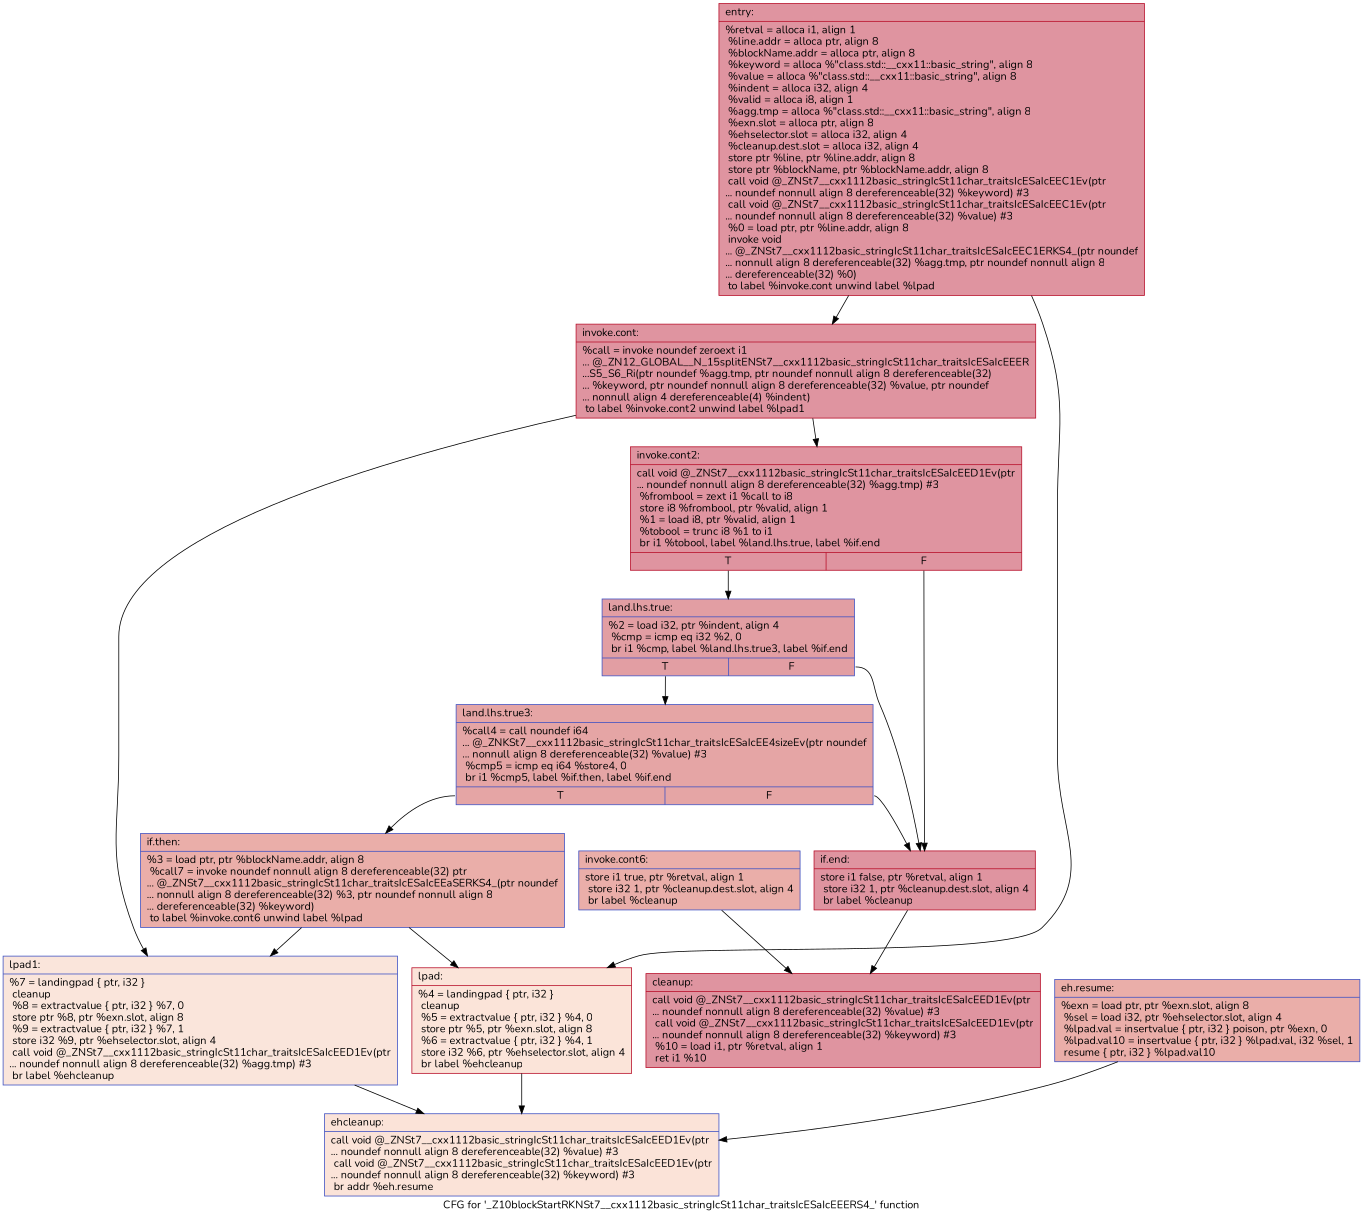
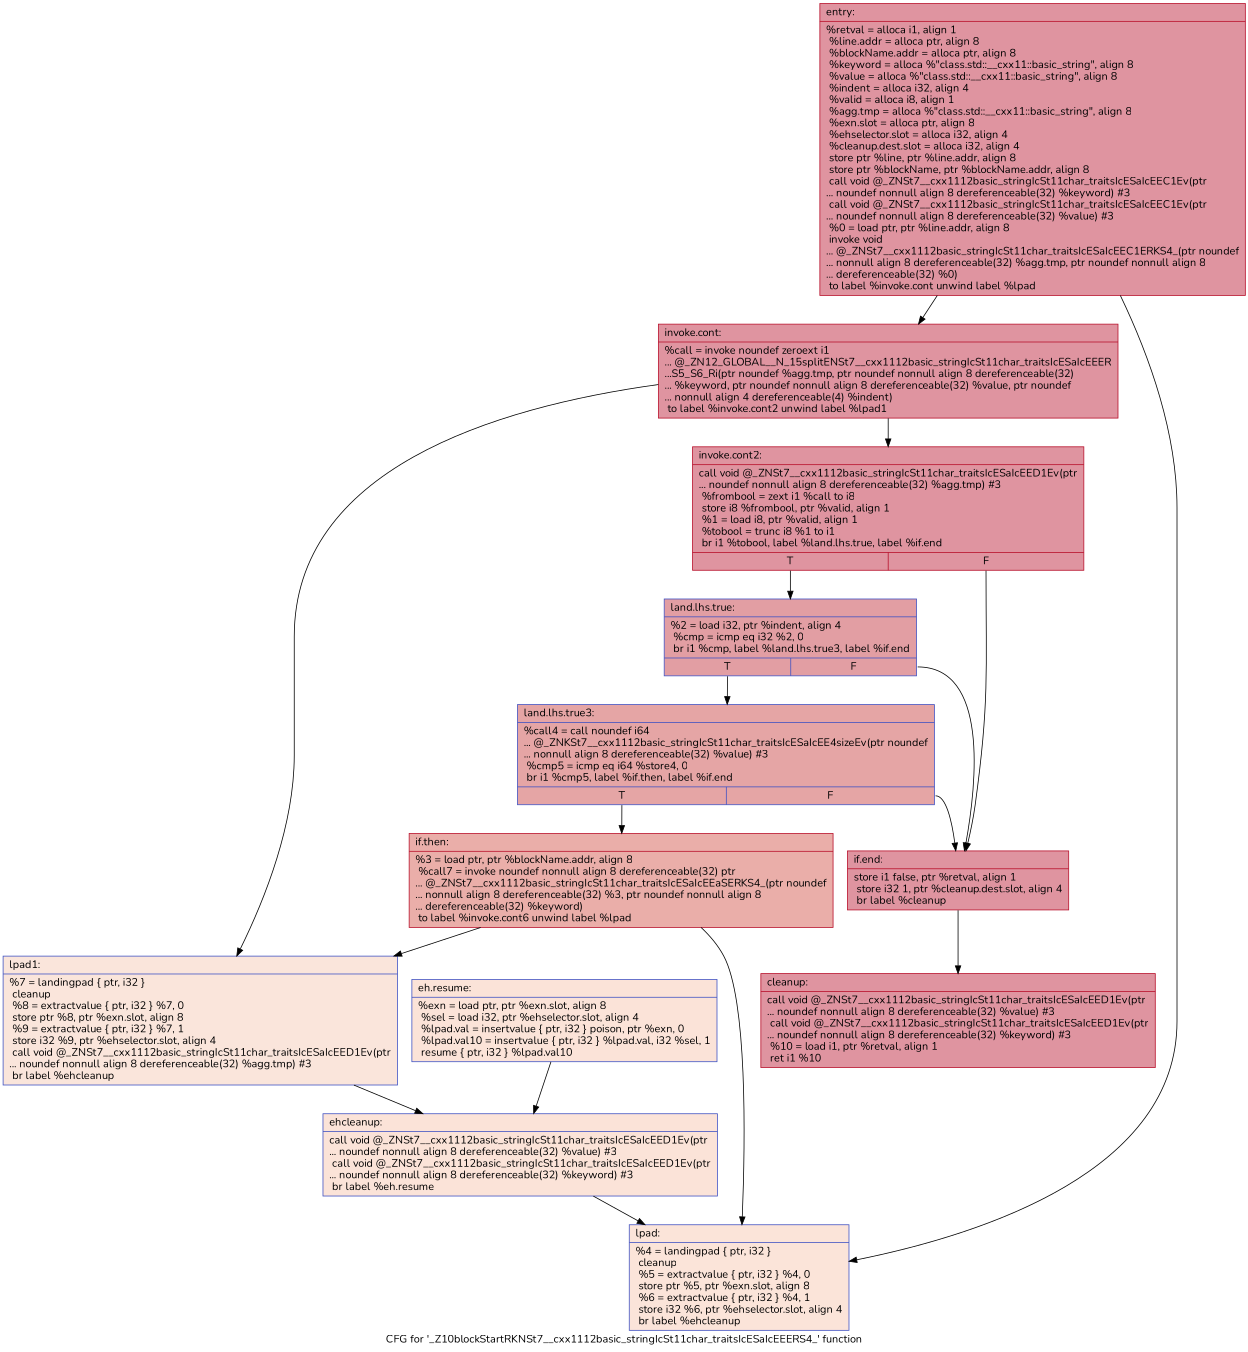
  digraph {
    fontname=Nunito
    label="CFG for '_Z10blockStartRKNSt7__cxx1112basic_stringIcSt11char_traitsIcESaIcEEERS4_' function"
    node [color="#3d50c3ff" fillcolor="#b70d2870" fontname=Nunito shape=record style=filled]
    edge [fontname=Nunito]
    n1 [color="#b70d28ff" label="{entry:\l|  %retval = alloca i1, align 1\l  %line.addr = alloca ptr, align 8\l  %blockName.addr = alloca ptr, align 8\l  %keyword = alloca %\"class.std::__cxx11::basic_string\", align 8\l  %value = alloca %\"class.std::__cxx11::basic_string\", align 8\l  %indent = alloca i32, align 4\l  %valid = alloca i8, align 1\l  %agg.tmp = alloca %\"class.std::__cxx11::basic_string\", align 8\l  %exn.slot = alloca ptr, align 8\l  %ehselector.slot = alloca i32, align 4\l  %cleanup.dest.slot = alloca i32, align 4\l  store ptr %line, ptr %line.addr, align 8\l  store ptr %blockName, ptr %blockName.addr, align 8\l  call void @_ZNSt7__cxx1112basic_stringIcSt11char_traitsIcESaIcEEC1Ev(ptr\l... noundef nonnull align 8 dereferenceable(32) %keyword) #3\l  call void @_ZNSt7__cxx1112basic_stringIcSt11char_traitsIcESaIcEEC1Ev(ptr\l... noundef nonnull align 8 dereferenceable(32) %value) #3\l  %0 = load ptr, ptr %line.addr, align 8\l  invoke void\l... @_ZNSt7__cxx1112basic_stringIcSt11char_traitsIcESaIcEEC1ERKS4_(ptr noundef\l... nonnull align 8 dereferenceable(32) %agg.tmp, ptr noundef nonnull align 8\l... dereferenceable(32) %0)\l          to label %invoke.cont unwind label %lpad\l}"]
    n2 [color="#b70d28ff" label="{invoke.cont:\l|  %call = invoke noundef zeroext i1\l... @_ZN12_GLOBAL__N_15splitENSt7__cxx1112basic_stringIcSt11char_traitsIcESaIcEEER\l...S5_S6_Ri(ptr noundef %agg.tmp, ptr noundef nonnull align 8 dereferenceable(32)\l... %keyword, ptr noundef nonnull align 8 dereferenceable(32) %value, ptr noundef\l... nonnull align 4 dereferenceable(4) %indent)\l          to label %invoke.cont2 unwind label %lpad1\l}"]
-   n3 [color="#b70d28ff" fillcolor="#f5c1a970" label="{lpad:\l|  %4 = landingpad \{ ptr, i32 \}\l          cleanup\l  %5 = extractvalue \{ ptr, i32 \} %4, 0\l  store ptr %5, ptr %exn.slot, align 8\l  %6 = extractvalue \{ ptr, i32 \} %4, 1\l  store i32 %6, ptr %ehselector.slot, align 4\l  br label %ehcleanup\l}"]
+   n3 [fillcolor="#f5c1a970" label="{lpad:\l|  %4 = landingpad \{ ptr, i32 \}\l          cleanup\l  %5 = extractvalue \{ ptr, i32 \} %4, 0\l  store ptr %5, ptr %exn.slot, align 8\l  %6 = extractvalue \{ ptr, i32 \} %4, 1\l  store i32 %6, ptr %ehselector.slot, align 4\l  br label %ehcleanup\l}"]
    n4 [color="#b70d28ff" label="{invoke.cont2:\l|  call void @_ZNSt7__cxx1112basic_stringIcSt11char_traitsIcESaIcEED1Ev(ptr\l... noundef nonnull align 8 dereferenceable(32) %agg.tmp) #3\l  %frombool = zext i1 %call to i8\l  store i8 %frombool, ptr %valid, align 1\l  %1 = load i8, ptr %valid, align 1\l  %tobool = trunc i8 %1 to i1\l  br i1 %tobool, label %land.lhs.true, label %if.end\l|{<s0>T|<s1>F}}"]
    n5 [fillcolor="#f4c5ad70" label="{lpad1:\l|  %7 = landingpad \{ ptr, i32 \}\l          cleanup\l  %8 = extractvalue \{ ptr, i32 \} %7, 0\l  store ptr %8, ptr %exn.slot, align 8\l  %9 = extractvalue \{ ptr, i32 \} %7, 1\l  store i32 %9, ptr %ehselector.slot, align 4\l  call void @_ZNSt7__cxx1112basic_stringIcSt11char_traitsIcESaIcEED1Ev(ptr\l... noundef nonnull align 8 dereferenceable(32) %agg.tmp) #3\l  br label %ehcleanup\l}"]
-   n6 [fillcolor="#f6bfa670" label="{ehcleanup:\l|  call void @_ZNSt7__cxx1112basic_stringIcSt11char_traitsIcESaIcEED1Ev(ptr\l... noundef nonnull align 8 dereferenceable(32) %value) #3\l  call void @_ZNSt7__cxx1112basic_stringIcSt11char_traitsIcESaIcEED1Ev(ptr\l... noundef nonnull align 8 dereferenceable(32) %keyword) #3\l  br addr %eh.resume\l}"]
+   n6 [fillcolor="#f6bfa670" label="{ehcleanup:\l|  call void @_ZNSt7__cxx1112basic_stringIcSt11char_traitsIcESaIcEED1Ev(ptr\l... noundef nonnull align 8 dereferenceable(32) %value) #3\l  call void @_ZNSt7__cxx1112basic_stringIcSt11char_traitsIcESaIcEED1Ev(ptr\l... noundef nonnull align 8 dereferenceable(32) %keyword) #3\l  br label %eh.resume\l}"]
    n7 [fillcolor="#be242e70" label="{land.lhs.true:\l|  %2 = load i32, ptr %indent, align 4\l  %cmp = icmp eq i32 %2, 0\l  br i1 %cmp, label %land.lhs.true3, label %if.end\l|{<s0>T|<s1>F}}"]
    n8 [color="#b70d28ff" label="{if.end:\l|  store i1 false, ptr %retval, align 1\l  store i32 1, ptr %cleanup.dest.slot, align 4\l  br label %cleanup\l}"]
    n9 [fillcolor="#c5333470" label="{land.lhs.true3:\l|  %call4 = call noundef i64\l... @_ZNKSt7__cxx1112basic_stringIcSt11char_traitsIcESaIcEE4sizeEv(ptr noundef\l... nonnull align 8 dereferenceable(32) %value) #3\l  %cmp5 = icmp eq i64 %store4, 0\l  br i1 %cmp5, label %if.then, label %if.end\l|{<s0>T|<s1>F}}"]
    n10 [color="#b70d28ff" label="{cleanup:\l|  call void @_ZNSt7__cxx1112basic_stringIcSt11char_traitsIcESaIcEED1Ev(ptr\l... noundef nonnull align 8 dereferenceable(32) %value) #3\l  call void @_ZNSt7__cxx1112basic_stringIcSt11char_traitsIcESaIcEED1Ev(ptr\l... noundef nonnull align 8 dereferenceable(32) %keyword) #3\l  %10 = load i1, ptr %retval, align 1\l  ret i1 %10\l}"]
-   n11 [fillcolor="#d0473d70" label="{if.then:\l|  %3 = load ptr, ptr %blockName.addr, align 8\l  %call7 = invoke noundef nonnull align 8 dereferenceable(32) ptr\l... @_ZNSt7__cxx1112basic_stringIcSt11char_traitsIcESaIcEEaSERKS4_(ptr noundef\l... nonnull align 8 dereferenceable(32) %3, ptr noundef nonnull align 8\l... dereferenceable(32) %keyword)\l          to label %invoke.cont6 unwind label %lpad\l}"]
-   n12 [fillcolor="#d0473d70" label="{invoke.cont6:\l|  store i1 true, ptr %retval, align 1\l  store i32 1, ptr %cleanup.dest.slot, align 4\l  br label %cleanup\l}"]
-   n13 [fillcolor="#d0473d70" label="{eh.resume:\l|  %exn = load ptr, ptr %exn.slot, align 8\l  %sel = load i32, ptr %ehselector.slot, align 4\l  %lpad.val = insertvalue \{ ptr, i32 \} poison, ptr %exn, 0\l  %lpad.val10 = insertvalue \{ ptr, i32 \} %lpad.val, i32 %sel, 1\l  resume \{ ptr, i32 \} %lpad.val10\l}"]
+   n11 [color="#b70d28ff" fillcolor="#d0473d70" label="{if.then:\l|  %3 = load ptr, ptr %blockName.addr, align 8\l  %call7 = invoke noundef nonnull align 8 dereferenceable(32) ptr\l... @_ZNSt7__cxx1112basic_stringIcSt11char_traitsIcESaIcEEaSERKS4_(ptr noundef\l... nonnull align 8 dereferenceable(32) %3, ptr noundef nonnull align 8\l... dereferenceable(32) %keyword)\l          to label %invoke.cont6 unwind label %lpad\l}"]
+   n13 [fillcolor="#f6bfa670" label="{eh.resume:\l|  %exn = load ptr, ptr %exn.slot, align 8\l  %sel = load i32, ptr %ehselector.slot, align 4\l  %lpad.val = insertvalue \{ ptr, i32 \} poison, ptr %exn, 0\l  %lpad.val10 = insertvalue \{ ptr, i32 \} %lpad.val, i32 %sel, 1\l  resume \{ ptr, i32 \} %lpad.val10\l}"]
    n1 -> n2
    n1 -> n3
    n2 -> n4
    n2 -> n5
-   n3 -> n6
+   n6 -> n3
    n4 -> n7 [tailport=s0]
    n4 -> n8 [tailport=s1]
    n5 -> n6
    n7 -> n8 [tailport=s1]
    n7 -> n9 [tailport=s0]
    n8 -> n10
    n9 -> n8 [tailport=s1]
    n9 -> n11 [tailport=s0]
    n11 -> n3
    n11 -> n5
-   n12 -> n10
    n13 -> n6
  }
